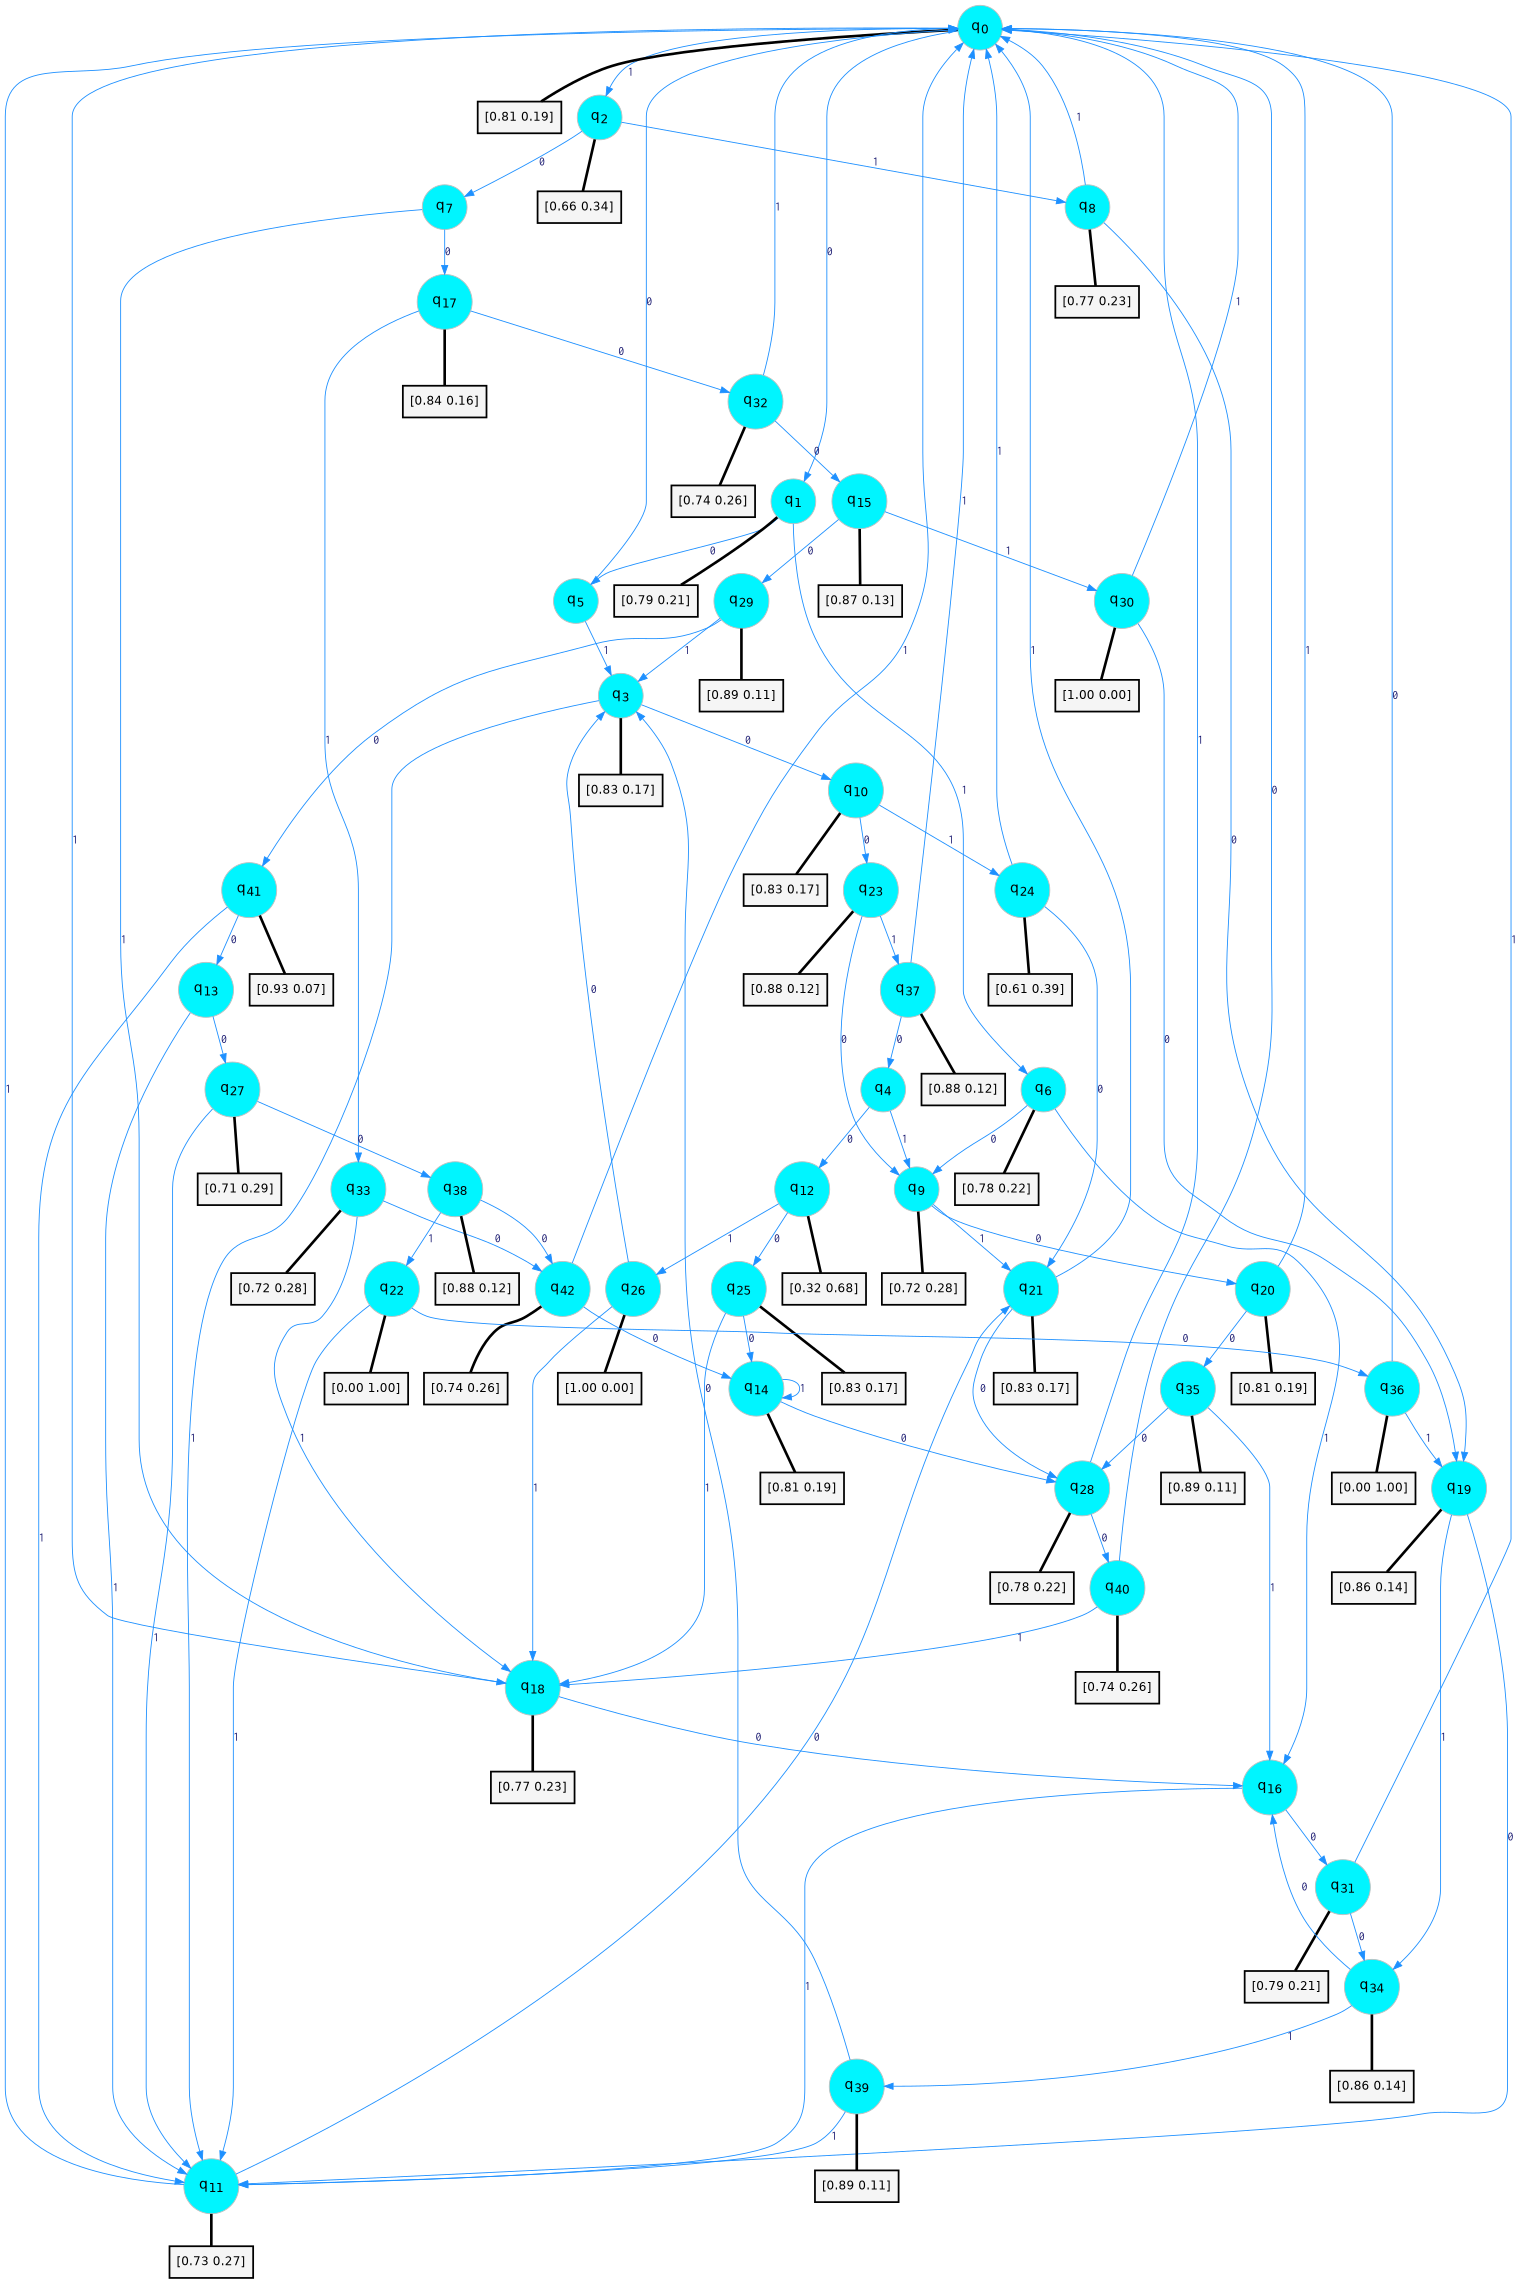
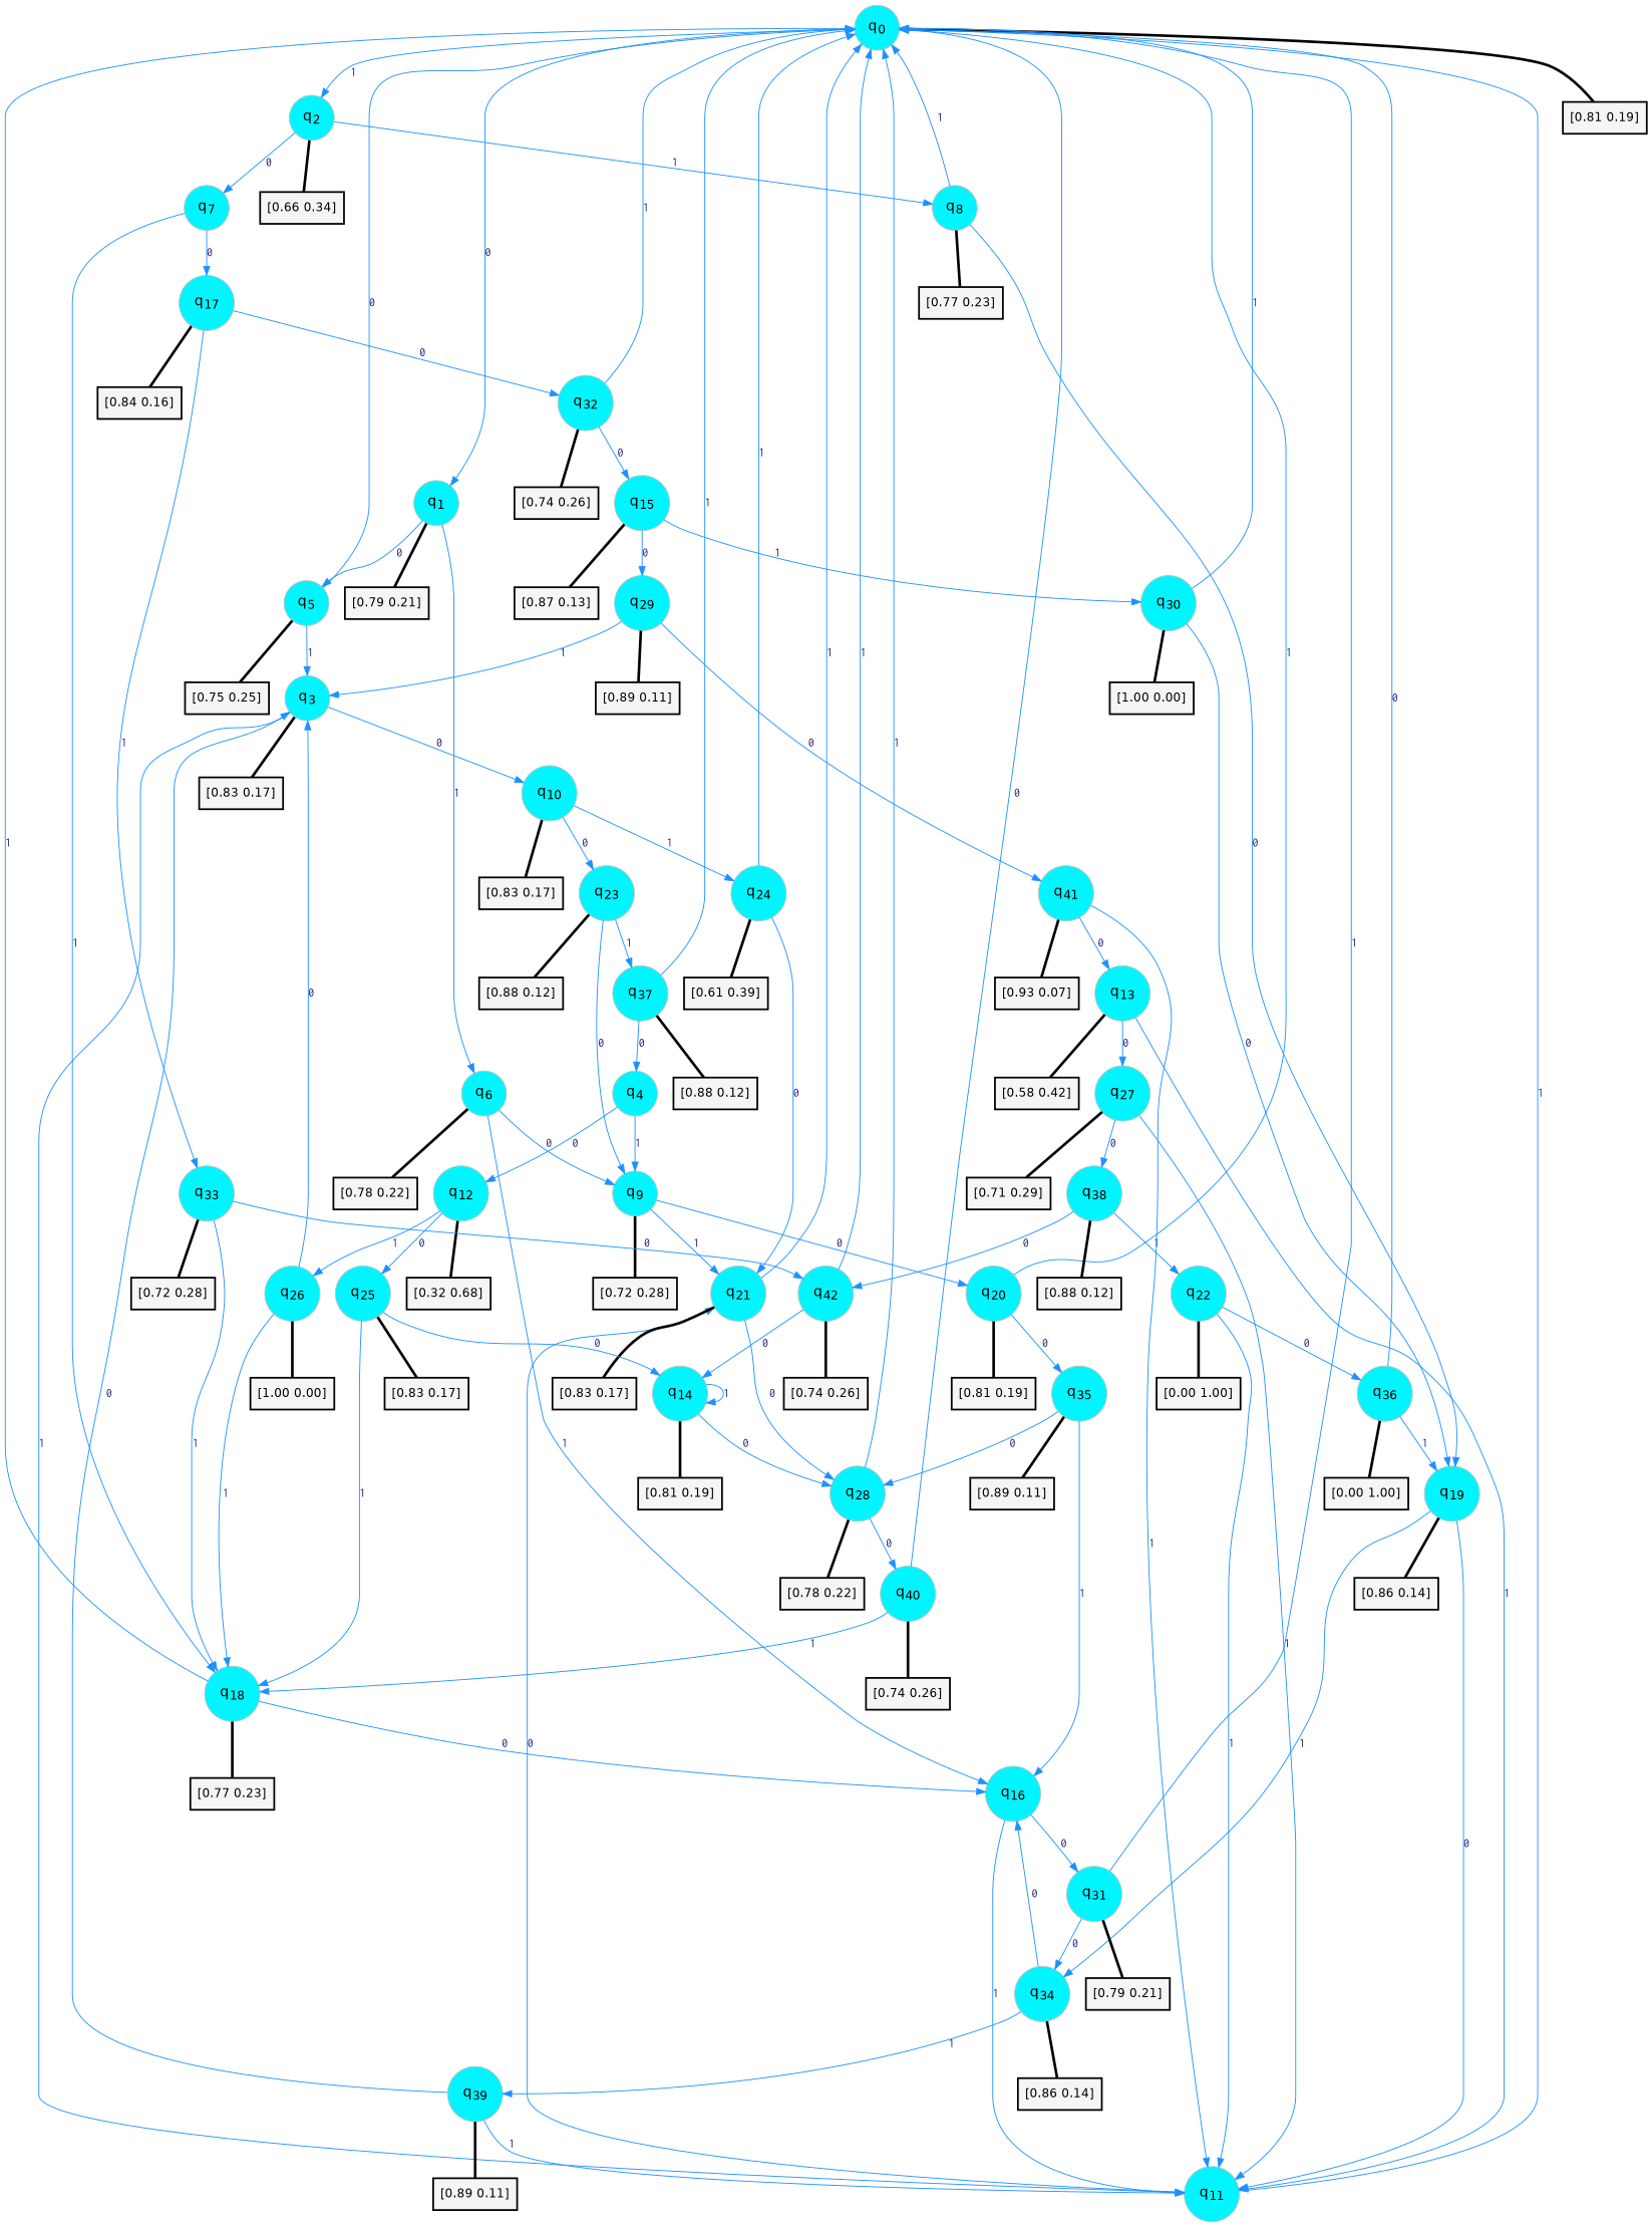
  digraph {
    rankdir=TD
    node [color=gray fillcolor=turquoise1 fontcolor=black fontname=Helvetica fontsize=16 fontweight=bold shape=circle style=filled]
    edge [arrowsize=1 color=dodgerblue1 fontcolor=midnightblue fontname=courier fontweight=bold penwidth=1 style=solid weight=20]
    n1 [label=<q<SUB>0</SUB>>]
    n2 [label=<q<SUB>1</SUB>>]
    n3 [label=<q<SUB>2</SUB>>]
    n4 [color=black fillcolor=whitesmoke fontsize=14 label="[0.81 0.19]" penwidth=2 shape=box]
    n5 [label=<q<SUB>5</SUB>>]
    n6 [label=<q<SUB>6</SUB>>]
    n7 [color=black fillcolor=whitesmoke fontsize=14 label="[0.79 0.21]" penwidth=2 shape=box]
    n8 [label=<q<SUB>7</SUB>>]
    n9 [label=<q<SUB>8</SUB>>]
    n10 [color=black fillcolor=whitesmoke fontsize=14 label="[0.66 0.34]" penwidth=2 shape=box]
    n11 [label=<q<SUB>3</SUB>>]
+   n12 [color=black fillcolor=whitesmoke fontsize=14 label="[0.75 0.25]" penwidth=2 shape=box]
    n13 [label=<q<SUB>9</SUB>>]
    n14 [label=<q<SUB>16</SUB>>]
    n15 [color=black fillcolor=whitesmoke fontsize=14 label="[0.78 0.22]" penwidth=2 shape=box]
    n16 [label=<q<SUB>17</SUB>>]
    n17 [label=<q<SUB>18</SUB>>]
    n18 [label=<q<SUB>19</SUB>>]
    n19 [color=black fillcolor=whitesmoke fontsize=14 label="[0.77 0.23]" penwidth=2 shape=box]
    n20 [label=<q<SUB>10</SUB>>]
    n21 [label=<q<SUB>11</SUB>>]
    n22 [color=black fillcolor=whitesmoke fontsize=14 label="[0.83 0.17]" penwidth=2 shape=box]
    n23 [label=<q<SUB>23</SUB>>]
    n24 [label=<q<SUB>24</SUB>>]
    n25 [color=black fillcolor=whitesmoke fontsize=14 label="[0.83 0.17]" penwidth=2 shape=box]
    n26 [label=<q<SUB>21</SUB>>]
-   n27 [color=black fillcolor=whitesmoke fontsize=14 label="[0.73 0.27]" penwidth=2 shape=box]
    n28 [label=<q<SUB>4</SUB>>]
    n29 [label=<q<SUB>12</SUB>>]
    n30 [label=<q<SUB>20</SUB>>]
    n31 [color=black fillcolor=whitesmoke fontsize=14 label="[0.72 0.28]" penwidth=2 shape=box]
    n32 [label=<q<SUB>25</SUB>>]
    n33 [label=<q<SUB>26</SUB>>]
    n34 [color=black fillcolor=whitesmoke fontsize=14 label="[0.32 0.68]" penwidth=2 shape=box]
    n35 [label=<q<SUB>31</SUB>>]
    n36 [label=<q<SUB>32</SUB>>]
    n37 [label=<q<SUB>33</SUB>>]
    n38 [color=black fillcolor=whitesmoke fontsize=14 label="[0.84 0.16]" penwidth=2 shape=box]
    n39 [color=black fillcolor=whitesmoke fontsize=14 label="[0.77 0.23]" penwidth=2 shape=box]
    n40 [label=<q<SUB>34</SUB>>]
    n41 [color=black fillcolor=whitesmoke fontsize=14 label="[0.86 0.14]" penwidth=2 shape=box]
    n42 [label=<q<SUB>35</SUB>>]
    n43 [color=black fillcolor=whitesmoke fontsize=14 label="[0.81 0.19]" penwidth=2 shape=box]
    n44 [label=<q<SUB>28</SUB>>]
    n45 [color=black fillcolor=whitesmoke fontsize=14 label="[0.83 0.17]" penwidth=2 shape=box]
    n46 [label=<q<SUB>37</SUB>>]
    n47 [color=black fillcolor=whitesmoke fontsize=14 label="[0.88 0.12]" penwidth=2 shape=box]
    n48 [color=black fillcolor=whitesmoke fontsize=14 label="[0.61 0.39]" penwidth=2 shape=box]
    n49 [label=<q<SUB>14</SUB>>]
    n50 [color=black fillcolor=whitesmoke fontsize=14 label="[0.83 0.17]" penwidth=2 shape=box]
    n51 [color=black fillcolor=whitesmoke fontsize=14 label="[1.00 0.00]" penwidth=2 shape=box]
    n52 [label=<q<SUB>13</SUB>>]
    n53 [label=<q<SUB>27</SUB>>]
+   n54 [color=black fillcolor=whitesmoke fontsize=14 label="[0.58 0.42]" penwidth=2 shape=box]
    n55 [label=<q<SUB>38</SUB>>]
    n56 [color=black fillcolor=whitesmoke fontsize=14 label="[0.71 0.29]" penwidth=2 shape=box]
    n57 [color=black fillcolor=whitesmoke fontsize=14 label="[0.81 0.19]" penwidth=2 shape=box]
    n58 [label=<q<SUB>40</SUB>>]
    n59 [color=black fillcolor=whitesmoke fontsize=14 label="[0.78 0.22]" penwidth=2 shape=box]
    n60 [label=<q<SUB>15</SUB>>]
    n61 [label=<q<SUB>29</SUB>>]
    n62 [label=<q<SUB>30</SUB>>]
    n63 [color=black fillcolor=whitesmoke fontsize=14 label="[0.87 0.13]" penwidth=2 shape=box]
    n64 [label=<q<SUB>41</SUB>>]
    n65 [color=black fillcolor=whitesmoke fontsize=14 label="[0.89 0.11]" penwidth=2 shape=box]
    n66 [color=black fillcolor=whitesmoke fontsize=14 label="[1.00 0.00]" penwidth=2 shape=box]
    n67 [color=black fillcolor=whitesmoke fontsize=14 label="[0.79 0.21]" penwidth=2 shape=box]
    n68 [color=black fillcolor=whitesmoke fontsize=14 label="[0.74 0.26]" penwidth=2 shape=box]
    n69 [label=<q<SUB>42</SUB>>]
    n70 [color=black fillcolor=whitesmoke fontsize=14 label="[0.72 0.28]" penwidth=2 shape=box]
    n71 [label=<q<SUB>39</SUB>>]
    n72 [color=black fillcolor=whitesmoke fontsize=14 label="[0.86 0.14]" penwidth=2 shape=box]
    n73 [color=black fillcolor=whitesmoke fontsize=14 label="[0.89 0.11]" penwidth=2 shape=box]
    n74 [label=<q<SUB>22</SUB>>]
    n75 [label=<q<SUB>36</SUB>>]
    n76 [color=black fillcolor=whitesmoke fontsize=14 label="[0.00 1.00]" penwidth=2 shape=box]
    n77 [color=black fillcolor=whitesmoke fontsize=14 label="[0.00 1.00]" penwidth=2 shape=box]
    n78 [color=black fillcolor=whitesmoke fontsize=14 label="[0.88 0.12]" penwidth=2 shape=box]
    n79 [color=black fillcolor=whitesmoke fontsize=14 label="[0.88 0.12]" penwidth=2 shape=box]
    n80 [color=black fillcolor=whitesmoke fontsize=14 label="[0.74 0.26]" penwidth=2 shape=box]
    n81 [color=black fillcolor=whitesmoke fontsize=14 label="[0.93 0.07]" penwidth=2 shape=box]
    n82 [color=black fillcolor=whitesmoke fontsize=14 label="[0.74 0.26]" penwidth=2 shape=box]
    n83 [color=black fillcolor=whitesmoke fontsize=14 label="[0.89 0.11]" penwidth=2 shape=box]
    n1 -> n2 [label=0]
    n1 -> n3 [label=1]
    n1 -> n4 [arrowhead=none color=black penwidth=3]
    n2 -> n5 [label=0]
    n2 -> n6 [label=1]
    n2 -> n7 [arrowhead=none color=black penwidth=3]
    n3 -> n8 [label=0]
    n3 -> n9 [label=1]
    n3 -> n10 [arrowhead=none color=black penwidth=3]
    n5 -> n1 [label=0]
    n5 -> n11 [label=1]
+   n5 -> n12 [arrowhead=none color=black penwidth=3]
    n6 -> n13 [label=0]
    n6 -> n14 [label=1]
    n6 -> n15 [arrowhead=none color=black penwidth=3]
    n8 -> n16 [label=0]
    n8 -> n17 [label=1]
    n9 -> n1 [label=1]
    n9 -> n18 [label=0]
    n9 -> n19 [arrowhead=none color=black penwidth=3]
    n11 -> n20 [label=0]
    n11 -> n21 [label=1]
    n11 -> n22 [arrowhead=none color=black penwidth=3]
    n13 -> n26 [label=1]
    n13 -> n30 [label=0]
    n13 -> n31 [arrowhead=none color=black penwidth=3]
    n14 -> n21 [label=1]
    n14 -> n35 [label=0]
    n16 -> n36 [label=0]
    n16 -> n37 [label=1]
    n16 -> n38 [arrowhead=none color=black penwidth=3]
    n17 -> n1 [label=1]
    n17 -> n14 [label=0]
    n17 -> n39 [arrowhead=none color=black penwidth=3]
    n18 -> n21 [label=0]
    n18 -> n40 [label=1]
    n18 -> n41 [arrowhead=none color=black penwidth=3]
    n20 -> n23 [label=0]
    n20 -> n24 [label=1]
    n20 -> n25 [arrowhead=none color=black penwidth=3]
    n21 -> n1 [label=1]
    n21 -> n26 [label=0]
-   n21 -> n27 [arrowhead=none color=black penwidth=3]
    n23 -> n13 [label=0]
    n23 -> n46 [label=1]
    n23 -> n47 [arrowhead=none color=black penwidth=3]
    n24 -> n1 [label=1]
    n24 -> n26 [label=0]
    n24 -> n48 [arrowhead=none color=black penwidth=3]
    n26 -> n1 [label=1]
    n26 -> n44 [label=0]
    n26 -> n45 [arrowhead=none color=black penwidth=3]
    n28 -> n13 [label=1]
    n28 -> n29 [label=0]
    n29 -> n32 [label=0]
    n29 -> n33 [label=1]
    n29 -> n34 [arrowhead=none color=black penwidth=3]
    n30 -> n1 [label=1]
    n30 -> n42 [label=0]
    n30 -> n43 [arrowhead=none color=black penwidth=3]
    n32 -> n17 [label=1]
    n32 -> n49 [label=0]
    n32 -> n50 [arrowhead=none color=black penwidth=3]
    n33 -> n11 [label=0]
    n33 -> n17 [label=1]
    n33 -> n51 [arrowhead=none color=black penwidth=3]
    n35 -> n1 [label=1]
    n35 -> n40 [label=0]
    n35 -> n67 [arrowhead=none color=black penwidth=3]
    n36 -> n1 [label=1]
    n36 -> n60 [label=0]
    n36 -> n68 [arrowhead=none color=black penwidth=3]
    n37 -> n17 [label=1]
    n37 -> n69 [label=0]
    n37 -> n70 [arrowhead=none color=black penwidth=3]
    n40 -> n14 [label=0]
    n40 -> n71 [label=1]
    n40 -> n72 [arrowhead=none color=black penwidth=3]
    n42 -> n14 [label=1]
    n42 -> n44 [label=0]
    n42 -> n73 [arrowhead=none color=black penwidth=3]
    n44 -> n1 [label=1]
    n44 -> n58 [label=0]
    n44 -> n59 [arrowhead=none color=black penwidth=3]
    n46 -> n1 [label=1]
    n46 -> n28 [label=0]
    n46 -> n78 [arrowhead=none color=black penwidth=3]
    n49 -> n44 [label=0]
    n49 -> n49 [label=1]
    n49 -> n57 [arrowhead=none color=black penwidth=3]
    n52 -> n21 [label=1]
    n52 -> n53 [label=0]
+   n52 -> n54 [arrowhead=none color=black penwidth=3]
    n53 -> n21 [label=1]
    n53 -> n55 [label=0]
    n53 -> n56 [arrowhead=none color=black penwidth=3]
    n55 -> n69 [label=0]
    n55 -> n74 [label=1]
    n55 -> n79 [arrowhead=none color=black penwidth=3]
    n58 -> n1 [label=0]
    n58 -> n17 [label=1]
    n58 -> n80 [arrowhead=none color=black penwidth=3]
    n60 -> n61 [label=0]
    n60 -> n62 [label=1]
    n60 -> n63 [arrowhead=none color=black penwidth=3]
    n61 -> n11 [label=1]
    n61 -> n64 [label=0]
    n61 -> n65 [arrowhead=none color=black penwidth=3]
    n62 -> n1 [label=1]
    n62 -> n18 [label=0]
    n62 -> n66 [arrowhead=none color=black penwidth=3]
    n64 -> n21 [label=1]
    n64 -> n52 [label=0]
    n64 -> n81 [arrowhead=none color=black penwidth=3]
    n69 -> n1 [label=1]
    n69 -> n49 [label=0]
    n69 -> n82 [arrowhead=none color=black penwidth=3]
    n71 -> n11 [label=0]
    n71 -> n21 [label=1]
    n71 -> n83 [arrowhead=none color=black penwidth=3]
    n74 -> n21 [label=1]
    n74 -> n75 [label=0]
    n74 -> n76 [arrowhead=none color=black penwidth=3]
    n75 -> n1 [label=0]
    n75 -> n18 [label=1]
    n75 -> n77 [arrowhead=none color=black penwidth=3]
  }
